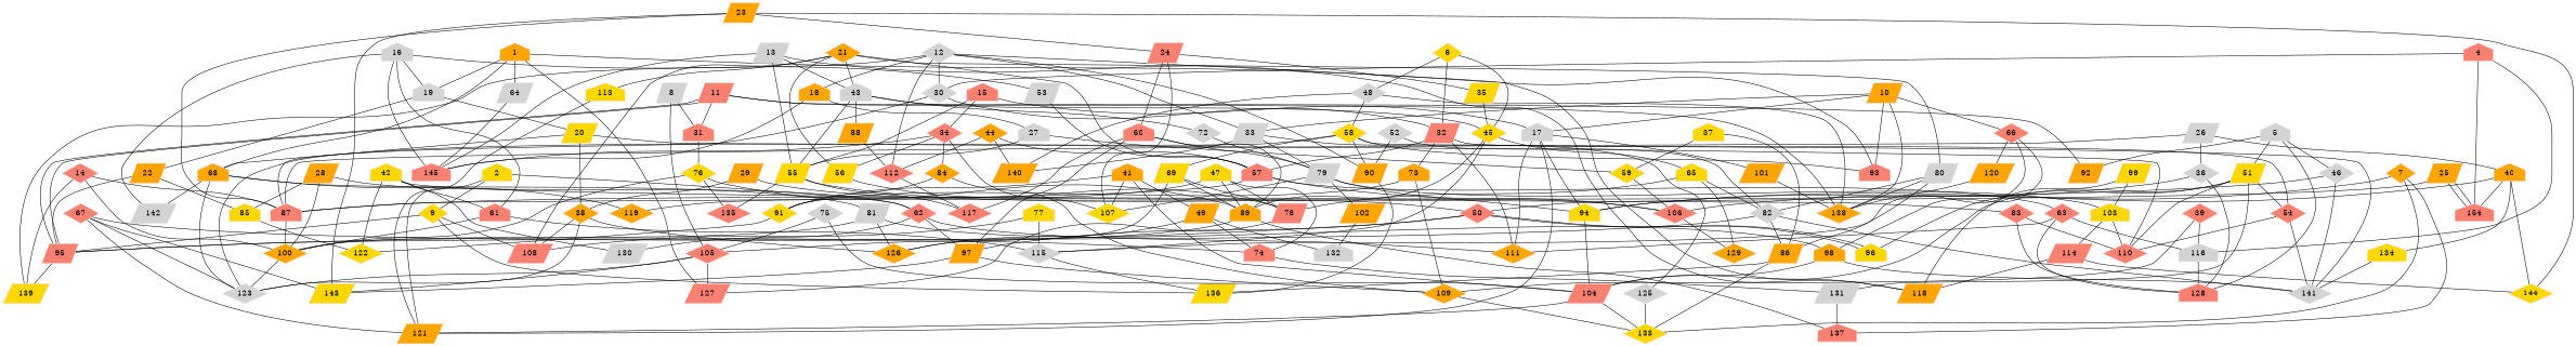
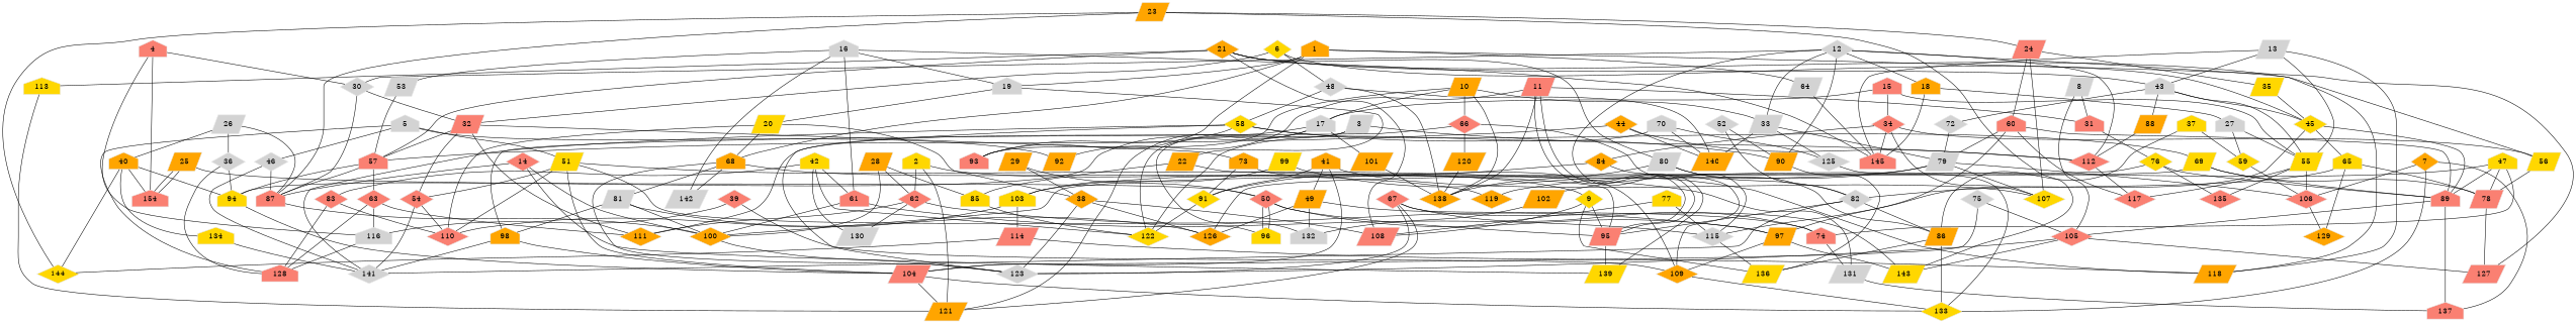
  graph {
    node [color=gray90 fillcolor=orange shape=diamond style=filled]
    1 [shape=house]
    19 [fillcolor=lightgrey shape=house]
    64 [fillcolor=lightgrey shape=parallelogram]
    68 [shape=house]
    93 [fillcolor=salmon shape=house]
    127 [fillcolor=salmon shape=parallelogram]
    20 [fillcolor=gold shape=parallelogram]
    22 [shape=parallelogram]
    145 [fillcolor=salmon shape=house]
    142 [fillcolor=lightgrey shape=parallelogram]
    123 [fillcolor=lightgrey]
    119
    81 [fillcolor=lightgrey shape=parallelogram]
    2 [fillcolor=gold shape=house]
    9 [fillcolor=gold]
    62 [fillcolor=salmon]
    121 [shape=parallelogram]
    95 [fillcolor=salmon shape=parallelogram]
    108 [fillcolor=salmon shape=parallelogram]
    136 [fillcolor=gold shape=parallelogram]
    111
    130 [fillcolor=lightgrey shape=parallelogram]
    97 [shape=parallelogram]
+   3 [fillcolor=lightgrey shape=parallelogram]
    112 [fillcolor=salmon]
    122 [fillcolor=gold]
    132 [fillcolor=lightgrey shape=house]
    117 [fillcolor=salmon]
    4 [fillcolor=salmon shape=house]
    30 [fillcolor=lightgrey]
    116 [fillcolor=lightgrey shape=house]
    n32 [fillcolor=salmon label=154 shape=house]
    32 [fillcolor=salmon shape=parallelogram]
    87 [fillcolor=salmon shape=house]
    128 [fillcolor=salmon shape=house]
    5 [fillcolor=lightgrey shape=house]
    46 [fillcolor=lightgrey]
    51 [fillcolor=gold shape=parallelogram]
    92 [shape=parallelogram]
    141 [fillcolor=lightgrey]
    110 [fillcolor=salmon]
    54 [fillcolor=salmon]
    104 [fillcolor=salmon shape=parallelogram]
    96 [fillcolor=gold shape=house]
    131 [fillcolor=lightgrey shape=parallelogram]
    6 [fillcolor=gold]
    45 [fillcolor=gold]
    48 [fillcolor=lightgrey]
    57 [fillcolor=salmon shape=house]
    73 [shape=house]
    65 [fillcolor=gold shape=house]
-   89 [shape=house]
+   89 [fillcolor=salmon shape=house]
    115 [fillcolor=lightgrey]
    138
    140 [shape=parallelogram]
    58 [fillcolor=gold]
    106 [fillcolor=salmon]
    7
    133 [fillcolor=gold]
    137 [fillcolor=salmon shape=house]
    129
    8 [fillcolor=lightgrey shape=parallelogram]
    31 [fillcolor=salmon shape=house]
    105 [fillcolor=salmon]
    76 [fillcolor=gold]
    143 [fillcolor=gold shape=parallelogram]
    139 [fillcolor=gold shape=parallelogram]
    10 [shape=parallelogram]
    17 [fillcolor=lightgrey shape=house]
    33 [fillcolor=lightgrey shape=parallelogram]
    66 [fillcolor=salmon]
    94 [fillcolor=gold shape=house]
    101 [shape=parallelogram]
    79 [fillcolor=lightgrey shape=parallelogram]
    125 [fillcolor=lightgrey]
    98 [shape=house]
    120 [shape=parallelogram]
    11 [fillcolor=salmon shape=parallelogram]
    12 [fillcolor=lightgrey]
    18 [shape=house]
    90 [shape=parallelogram]
    118 [shape=parallelogram]
    27 [fillcolor=lightgrey shape=house]
    13 [fillcolor=lightgrey shape=parallelogram]
    43 [fillcolor=lightgrey shape=house]
    55 [fillcolor=gold shape=parallelogram]
    72 [fillcolor=lightgrey]
    88 [shape=parallelogram]
    135 [fillcolor=salmon]
    14 [fillcolor=salmon]
    100
    15 [fillcolor=salmon shape=house]
    34 [fillcolor=salmon]
    56 [fillcolor=gold shape=parallelogram]
    107 [fillcolor=gold]
    84
    16 [fillcolor=lightgrey shape=house]
    53 [fillcolor=lightgrey shape=parallelogram]
    61 [fillcolor=salmon shape=house]
    59 [fillcolor=gold]
    38
    85 [fillcolor=gold shape=house]
    126
    21
    80 [fillcolor=lightgrey shape=parallelogram]
    113 [fillcolor=gold shape=house]
    78 [fillcolor=salmon shape=parallelogram]
    63 [fillcolor=salmon]
    86 [shape=parallelogram]
    82 [fillcolor=lightgrey]
    23 [shape=parallelogram]
    24 [fillcolor=salmon shape=parallelogram]
    144 [fillcolor=gold]
    35 [fillcolor=gold shape=parallelogram]
    60 [fillcolor=salmon shape=house]
    25 [shape=parallelogram]
    50 [fillcolor=salmon]
    26 [fillcolor=lightgrey shape=parallelogram]
    36 [fillcolor=lightgrey]
    40 [shape=house]
    134 [fillcolor=gold shape=house]
    28 [shape=parallelogram]
    29 [shape=parallelogram]
    109
    91 [fillcolor=gold]
    102 [shape=parallelogram]
    103 [fillcolor=gold shape=house]
    37 [fillcolor=gold shape=house]
    39 [fillcolor=salmon]
    41 [shape=house]
    49 [shape=parallelogram]
    74 [fillcolor=salmon shape=house]
    42 [fillcolor=gold shape=house]
    83 [fillcolor=salmon]
    44
    47 [fillcolor=gold shape=house]
    69 [fillcolor=gold shape=parallelogram]
    52 [fillcolor=lightgrey]
    67 [fillcolor=salmon]
+   70 [fillcolor=lightgrey shape=house]
    75 [fillcolor=lightgrey]
    77 [fillcolor=gold shape=house]
    114 [fillcolor=salmon shape=parallelogram]
    99 [fillcolor=gold shape=parallelogram]
    1 -- 19
    1 -- 64
    1 -- 68
    1 -- 93
    1 -- 127
    19 -- 20
    19 -- 22
    64 -- 145
    68 -- 142
    68 -- 123
    68 -- 119
    68 -- 81
    20 -- 68
    20 -- 110
    20 -- 38
    22 -- 95
    22 -- 85
    81 -- 98
    81 -- 100
    81 -- 126
    2 -- 9
    2 -- 62
    2 -- 121
    9 -- 95
    9 -- 108
    9 -- 136
    62 -- 111
    62 -- 130
    62 -- 97
    95 -- 139
    97 -- 143
    97 -- 109
+   3 -- 112
+   3 -- 122
+   3 -- 132
    112 -- 117
    4 -- 30
    4 -- 116
    4 -- n32
    30 -- 32
    30 -- 87
    116 -- 128
    32 -- 111
    32 -- 54
    32 -- 57
    32 -- 73
    87 -- 100
    5 -- 128
    5 -- 46
    5 -- 51
    5 -- 92
    46 -- 87
    46 -- 141
    51 -- 110
    51 -- 54
    51 -- 104
    51 -- 96
    51 -- 131
    54 -- 141
    54 -- 110
    104 -- 121
    104 -- 133
    131 -- 137
    6 -- 32
    6 -- 45
    6 -- 48
    45 -- 65
    45 -- 89
    45 -- 115
    48 -- 138
    48 -- 140
    48 -- 58
    57 -- 87
    57 -- 94
    57 -- 63
    73 -- 109
    73 -- 91
    65 -- 129
    65 -- 78
    65 -- 82
    89 -- 137
    89 -- 105
    115 -- 136
    58 -- 93
    58 -- 123
    58 -- 141
    58 -- 90
    58 -- 69
    106 -- 129
    7 -- 106
    7 -- 133
    7 -- 137
    8 -- 31
    8 -- 105
    31 -- 76
    105 -- 127
    105 -- 123
    105 -- 143
    76 -- 89
    76 -- 135
    76 -- 100
    10 -- 93
    10 -- 138
    10 -- 17
    10 -- 33
    10 -- 66
    17 -- 121
    17 -- 111
    17 -- 94
    17 -- 101
    33 -- 140
    33 -- 79
    33 -- 125
    66 -- 115
    66 -- 98
    66 -- 120
    94 -- 104
    101 -- 138
    79 -- 106
    79 -- 107
    79 -- 102
    79 -- 103
    125 -- 133
    98 -- 141
    98 -- 104
    120 -- 138
    11 -- 95
    11 -- 95
    11 -- 92
    11 -- 138
    11 -- 31
    12 -- 112
    12 -- 30
    12 -- 139
    12 -- 33
    12 -- 18
    12 -- 90
    12 -- 118
    18 -- 145
    18 -- 27
    90 -- 136
    27 -- 55
    27 -- 59
    13 -- 145
    13 -- 118
    13 -- 43
    13 -- 55
    43 -- 45
    43 -- 55
    43 -- 72
    43 -- 88
    55 -- 117
    55 -- 106
    55 -- 135
    72 -- 79
    88 -- 112
    14 -- 87
    14 -- 139
    14 -- 100
    100 -- 123
    15 -- 17
    15 -- 55
    15 -- 34
    34 -- 145
    34 -- 56
    34 -- 107
    34 -- 84
    56 -- 78
    84 -- 109
    84 -- 91
    16 -- 19
    16 -- 145
    16 -- 142
    16 -- 53
    16 -- 61
    53 -- 57
    61 -- 115
    61 -- 100
    59 -- 106
    38 -- 123
    38 -- 108
    38 -- 126
    85 -- 122
    21 -- 108
    21 -- 57
    21 -- 43
    21 -- 56
    21 -- 80
    21 -- 113
    80 -- 138
    80 -- 86
    80 -- 82
    113 -- 121
    78 -- 127
    63 -- 111
    63 -- 116
    63 -- 128
    86 -- 136
    86 -- 133
    82 -- 95
    82 -- 141
    82 -- 86
    23 -- 87
    23 -- 143
    23 -- 24
    23 -- 144
    24 -- 107
    24 -- 35
    24 -- 60
    35 -- 45
    60 -- 97
    60 -- 117
    60 -- 89
    60 -- 79
    25 -- n32
    25 -- n32
    25 -- 50
    50 -- 95
    50 -- 97
    50 -- 96
    50 -- 96
    26 -- 87
    26 -- 36
    26 -- 40
    36 -- 128
    36 -- 94
    40 -- n32
    40 -- 94
    40 -- 144
    40 -- 134
    134 -- 141
    28 -- 62
    28 -- 100
    28 -- 85
    29 -- 38
    29 -- 50
    109 -- 133
    91 -- 122
    102 -- 132
    103 -- 110
    103 -- 114
    37 -- 59
    37 -- 86
    39 -- 116
    39 -- 109
    41 -- 104
    41 -- 107
    41 -- 91
    41 -- 49
    49 -- 132
    49 -- 126
    49 -- 74
    74 -- 131
    42 -- 130
    42 -- 122
    42 -- 61
    42 -- 83
    83 -- 128
    83 -- 110
    44 -- 112
    44 -- 57
    44 -- 140
    47 -- 119
    47 -- 89
    47 -- 78
    47 -- 74
    69 -- 89
    69 -- 126
    69 -- 78
    52 -- 90
    52 -- 82
    67 -- 123
    67 -- 121
    67 -- 143
    67 -- 74
+   70 -- 122
+   70 -- 140
+   70 -- 125
    75 -- 104
    75 -- 105
    77 -- 108
    77 -- 115
    114 -- 118
    114 -- 144
    99 -- 118
    99 -- 103
  }
